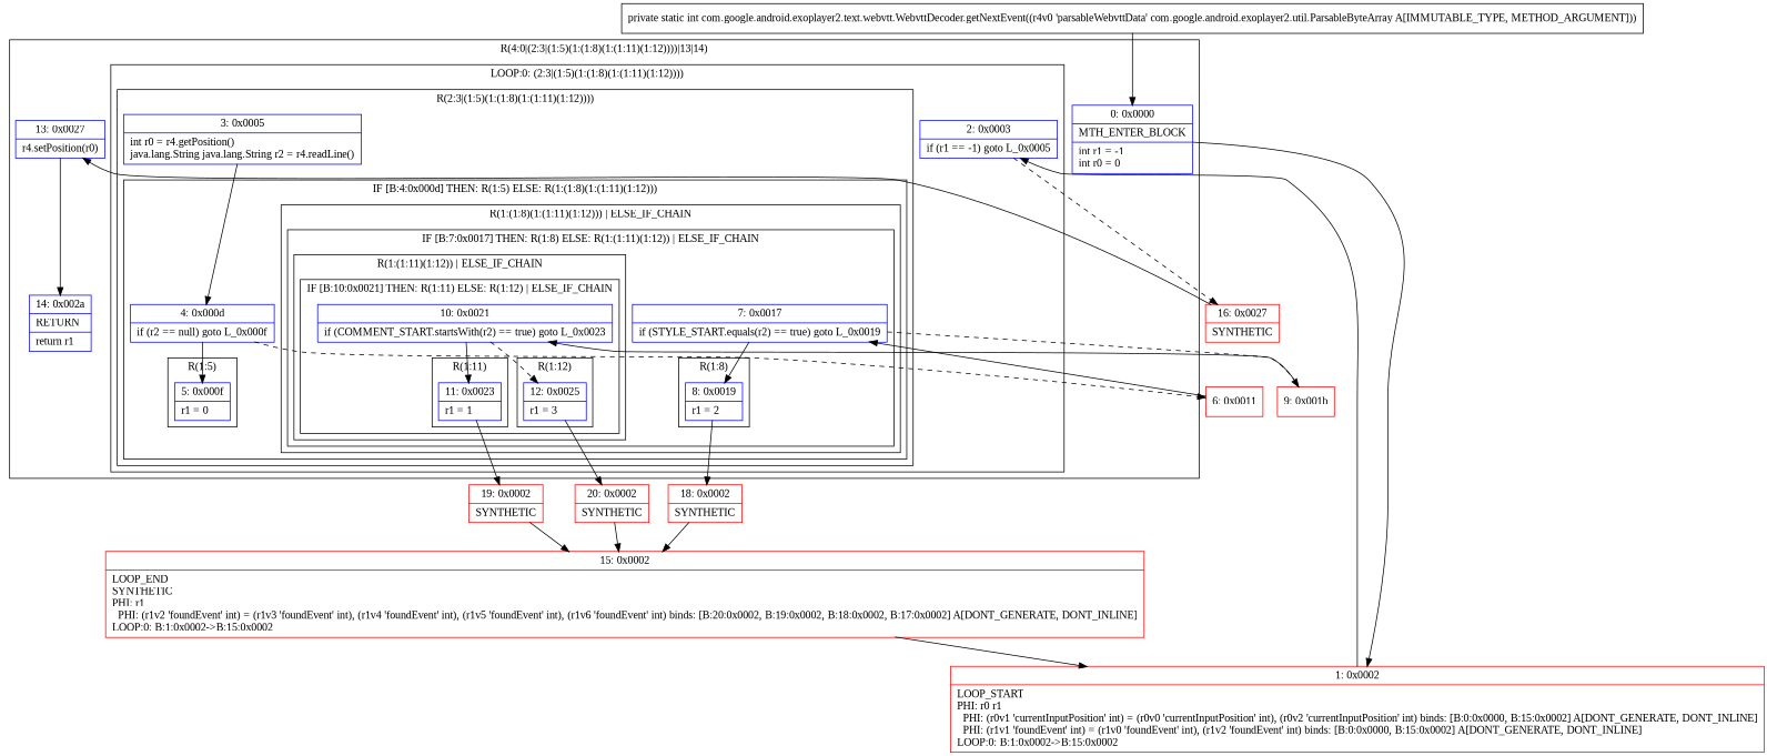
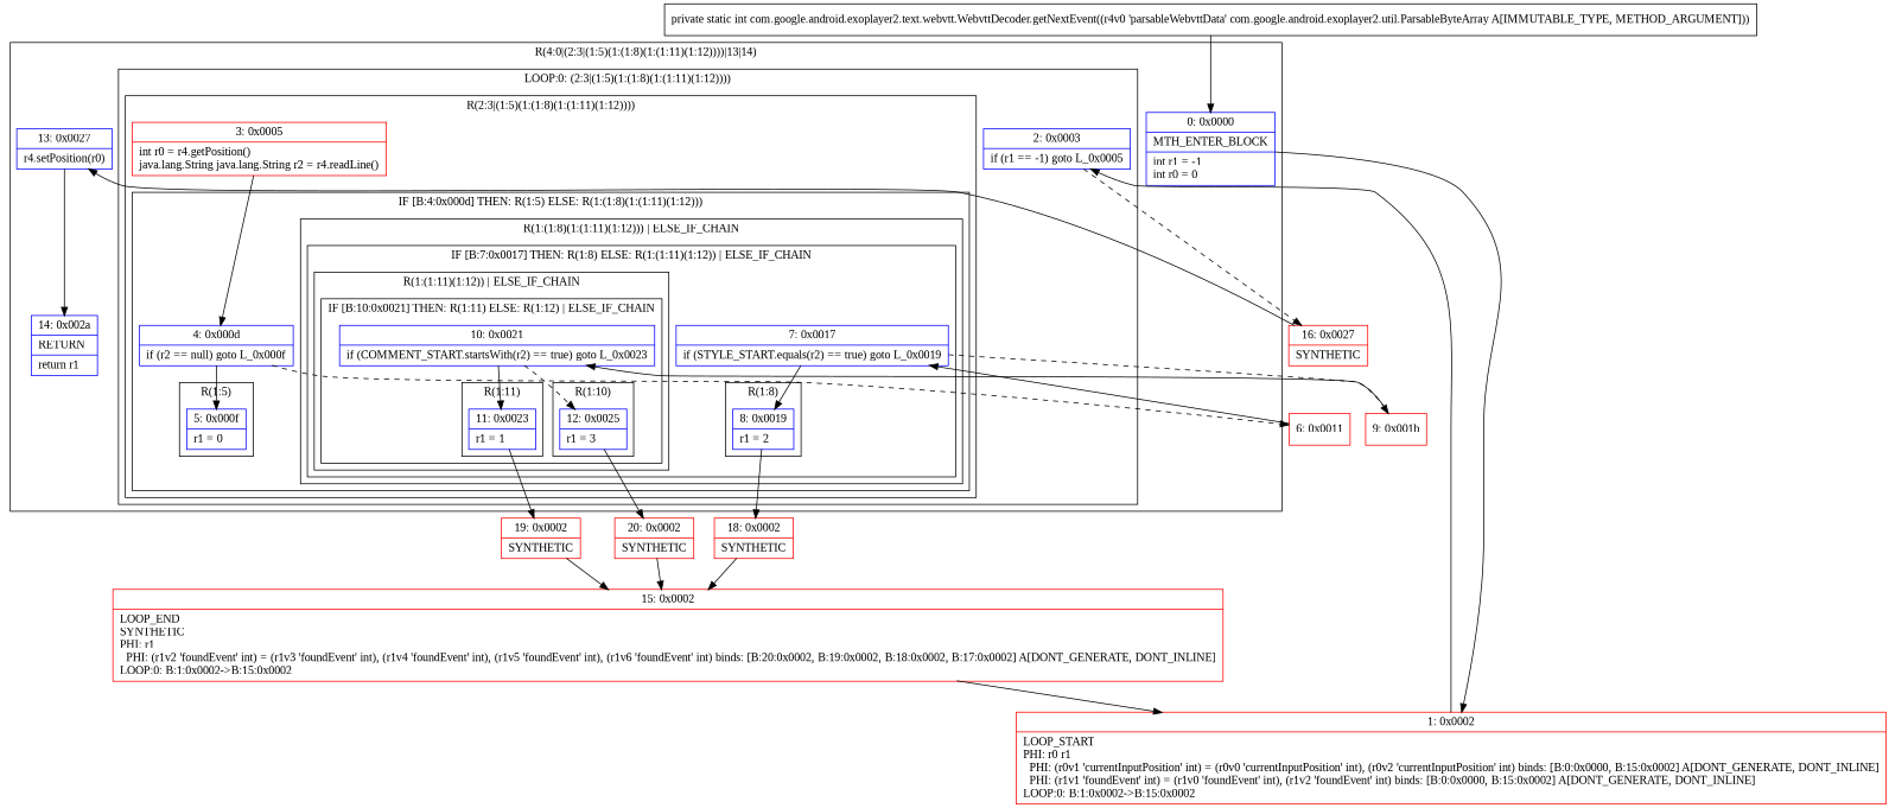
  digraph {
    fontname="Liberation Serif"
    node [color=blue fontname="Liberation Serif" shape=record]
    edge [fontname="Liberation Serif"]
    n1 [label="{5\:\ 0x000f|r1 = 0\l}"]
    n2 [label="{8\:\ 0x0019|r1 = 2\l}"]
    n3 [label="{11\:\ 0x0023|r1 = 1\l}"]
    n4 [label="{12\:\ 0x0025|r1 = 3\l}"]
    n5 [label="{10\:\ 0x0021|if (COMMENT_START.startsWith(r2) == true) goto L_0x0023\l}"]
    n6 [label="{7\:\ 0x0017|if (STYLE_START.equals(r2) == true) goto L_0x0019\l}"]
    n7 [label="{4\:\ 0x000d|if (r2 == null) goto L_0x000f\l}"]
-   n8 [label="{3\:\ 0x0005|int r0 = r4.getPosition()\ljava.lang.String java.lang.String r2 = r4.readLine()\l}"]
+   n8 [color=red label="{3\:\ 0x0005|int r0 = r4.getPosition()\ljava.lang.String java.lang.String r2 = r4.readLine()\l}"]
    n9 [label="{2\:\ 0x0003|if (r1 == \-1) goto L_0x0005\l}"]
    n10 [label="{0\:\ 0x0000|MTH_ENTER_BLOCK\l|int r1 = \-1\lint r0 = 0\l}"]
    n11 [label="{13\:\ 0x0027|r4.setPosition(r0)\l}"]
    n12 [label="{14\:\ 0x002a|RETURN\l|return r1\l}"]
    n13 [color=red label="{18\:\ 0x0002|SYNTHETIC\l}"]
    n14 [color=red label="{19\:\ 0x0002|SYNTHETIC\l}"]
    n15 [color=red label="{20\:\ 0x0002|SYNTHETIC\l}"]
    n16 [color=red label="{9\:\ 0x001b}"]
    n17 [color=red label="{6\:\ 0x0011}"]
    n18 [color=red label="{16\:\ 0x0027|SYNTHETIC\l}"]
    n19 [color=red label="{1\:\ 0x0002|LOOP_START\lPHI: r0 r1 \l  PHI: (r0v1 'currentInputPosition' int) = (r0v0 'currentInputPosition' int), (r0v2 'currentInputPosition' int) binds: [B:0:0x0000, B:15:0x0002] A[DONT_GENERATE, DONT_INLINE]\l  PHI: (r1v1 'foundEvent' int) = (r1v0 'foundEvent' int), (r1v2 'foundEvent' int) binds: [B:0:0x0000, B:15:0x0002] A[DONT_GENERATE, DONT_INLINE]\lLOOP:0: B:1:0x0002\-\>B:15:0x0002\l}"]
    n20 [color=red label="{15\:\ 0x0002|LOOP_END\lSYNTHETIC\lPHI: r1 \l  PHI: (r1v2 'foundEvent' int) = (r1v3 'foundEvent' int), (r1v4 'foundEvent' int), (r1v5 'foundEvent' int), (r1v6 'foundEvent' int) binds: [B:20:0x0002, B:19:0x0002, B:18:0x0002, B:17:0x0002] A[DONT_GENERATE, DONT_INLINE]\lLOOP:0: B:1:0x0002\-\>B:15:0x0002\l}"]
    n21 [label="{private static int com.google.android.exoplayer2.text.webvtt.WebvttDecoder.getNextEvent((r4v0 'parsableWebvttData' com.google.android.exoplayer2.util.ParsableByteArray A[IMMUTABLE_TYPE, METHOD_ARGUMENT])) }" color=""]
    subgraph cluster_1 {
      label="R(4:0|(2:3|(1:5)(1:(1:8)(1:(1:11)(1:12))))|13|14)"
      n10
      n11
      n12
      subgraph cluster_2 {
        label="LOOP:0: (2:3|(1:5)(1:(1:8)(1:(1:11)(1:12))))"
        n9
        subgraph cluster_3 {
          label="R(2:3|(1:5)(1:(1:8)(1:(1:11)(1:12))))"
          n8
          subgraph cluster_4 {
            label="IF [B:4:0x000d] THEN: R(1:5) ELSE: R(1:(1:8)(1:(1:11)(1:12)))"
            n7
            subgraph cluster_5 {
              label="R(1:5)"
              n1
            }
            subgraph cluster_6 {
              label="R(1:(1:8)(1:(1:11)(1:12))) | ELSE_IF_CHAIN\l"
              subgraph cluster_7 {
                label="IF [B:7:0x0017] THEN: R(1:8) ELSE: R(1:(1:11)(1:12)) | ELSE_IF_CHAIN\l"
                n6
                subgraph cluster_8 {
                  label="R(1:8)"
                  n2
                }
                subgraph cluster_9 {
                  label="R(1:(1:11)(1:12)) | ELSE_IF_CHAIN\l"
                  subgraph cluster_10 {
                    label="IF [B:10:0x0021] THEN: R(1:11) ELSE: R(1:12) | ELSE_IF_CHAIN\l"
                    n5
                    subgraph cluster_11 {
                      label="R(1:11)"
                      n3
                    }
                    subgraph cluster_12 {
-                     label="R(1:12)"
+                     label="R(1:10)"
                      n4
                    }
                  }
                }
              }
            }
          }
        }
      }
    }
    n2 -> n13
    n3 -> n14
    n4 -> n15
    n5 -> n3
    n5 -> n4 [style=dashed]
    n6 -> n2
    n6 -> n16 [style=dashed]
    n7 -> n1
    n7 -> n17 [style=dashed]
    n8 -> n7
    n9 -> n18 [style=dashed]
    n10 -> n19
    n11 -> n12
    n13 -> n20
    n14 -> n20
    n15 -> n20
    n16 -> n5
    n17 -> n6
    n18 -> n11
    n19 -> n9
    n20 -> n19
    n21 -> n10
  }
